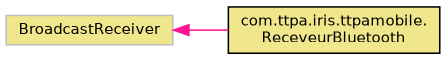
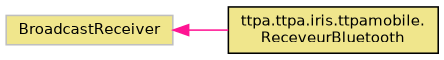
  digraph {
    rankdir=LR
    node [fontname=Helvetica fontsize=10 shape=record style=filled fillcolor=khaki]
    n1 [color=grey75 height=0.2 label=BroadcastReceiver width=0.4]
-   n2 [color=black height=0.2 label="com.ttpa.iris.ttpamobile.\lReceveurBluetooth" width=0.4]
+   n2 [color=black height=0.2 label="ttpa.ttpa.iris.ttpamobile.\lReceveurBluetooth" width=0.4]
    n1 -> n2 [color=deeppink dir=back fontname=Helvetica fontsize=10 labelfontname=Helvetica labelfontsize=10 style=solid]
  }
